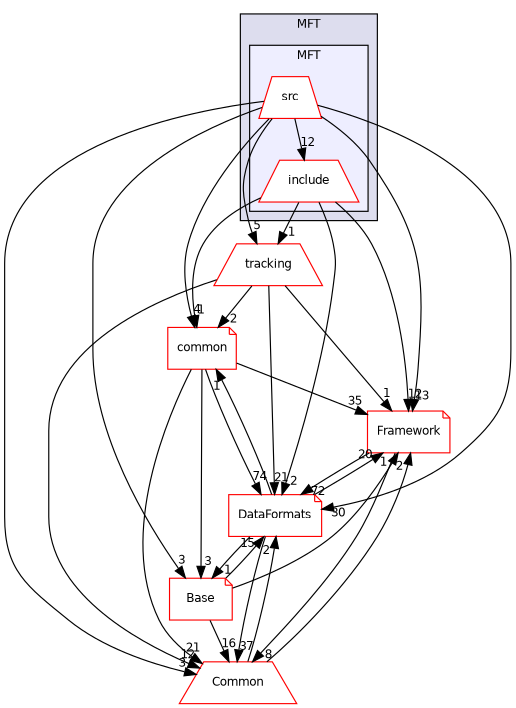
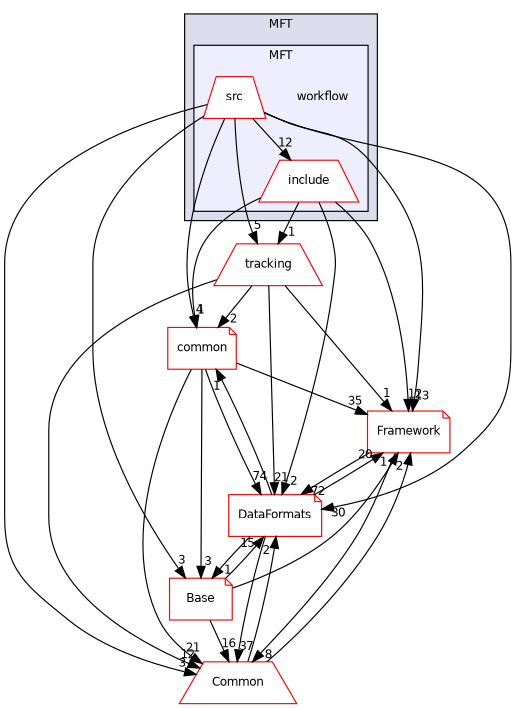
  digraph {
    compound=true
    node [fontname=Helvetica fontsize=10 shape=trapezium color=red]
    edge [headlabel=1 labeldistance=1.5 labelfontname=Helvetica labelfontsize=10]
+   n1 [label=workflow shape=plaintext color=""]
    n2 [fillcolor=white label=include style=filled]
    n3 [fillcolor=white label=src style=filled]
    n4 [label=common shape=note]
    n5 [label=tracking]
    n6 [label=Framework shape=note]
    n7 [label=DataFormats shape=note]
    n8 [label=Common]
    n9 [label=Base shape=note]
    subgraph cluster_1 {
      bgcolor="#ddddee"
      fontname=Helvetica
      fontsize=10
      label=MFT
      pencolor=black
      subgraph cluster_2 {
        bgcolor="#eeeeff"
        fontname=Helvetica
        fontsize=10
        label=MFT
        pencolor=black
+       n1
        n2
        n3
      }
    }
    n2 -> n4
    n2 -> n5
    n2 -> n6 [headlabel=12]
    n2 -> n7 [headlabel=2]
    n3 -> n2 [headlabel=12]
    n3 -> n4 [headlabel=4]
    n3 -> n5 [headlabel=5]
    n3 -> n6 [headlabel=13]
    n3 -> n7 [headlabel=30]
    n3 -> n8 [headlabel=3]
    n3 -> n9 [headlabel=3]
    n4 -> n6 [headlabel=35]
    n4 -> n7 [headlabel=74]
    n4 -> n8 [headlabel=21]
    n4 -> n9 [headlabel=3]
    n5 -> n4 [headlabel=2]
    n5 -> n6
    n5 -> n7 [headlabel=21]
    n5 -> n8 [headlabel=12]
    n6 -> n7 [headlabel=72]
    n6 -> n8 [headlabel=8]
    n7 -> n4
    n7 -> n6 [headlabel=20]
    n7 -> n8 [headlabel=37]
    n7 -> n9
    n8 -> n6 [headlabel=2]
    n8 -> n7 [headlabel=2]
    n9 -> n6
    n9 -> n7 [headlabel=15]
    n9 -> n8 [headlabel=16]
  }
